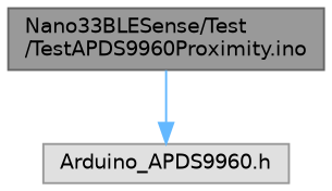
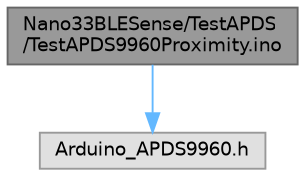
  digraph {
    node [fontname=Helvetica fontsize=10 shape=box style=filled]
-   n1 [color=gray40 fillcolor=grey60 fontcolor=black height=0.2 label="Nano33BLESense/Test\l/TestAPDS9960Proximity.ino" width=0.4]
+   n1 [color=gray40 fillcolor=grey60 fontcolor=black height=0.2 label="Nano33BLESense/TestAPDS\l/TestAPDS9960Proximity.ino" width=0.4]
    n2 [color=grey60 fillcolor="#E0E0E0" height=0.2 label="Arduino_APDS9960.h" width=0.4]
    n1 -> n2 [color=steelblue1 fontname=Helvetica fontsize=10 labelfontname=Helvetica labelfontsize=10 style=solid]
  }
